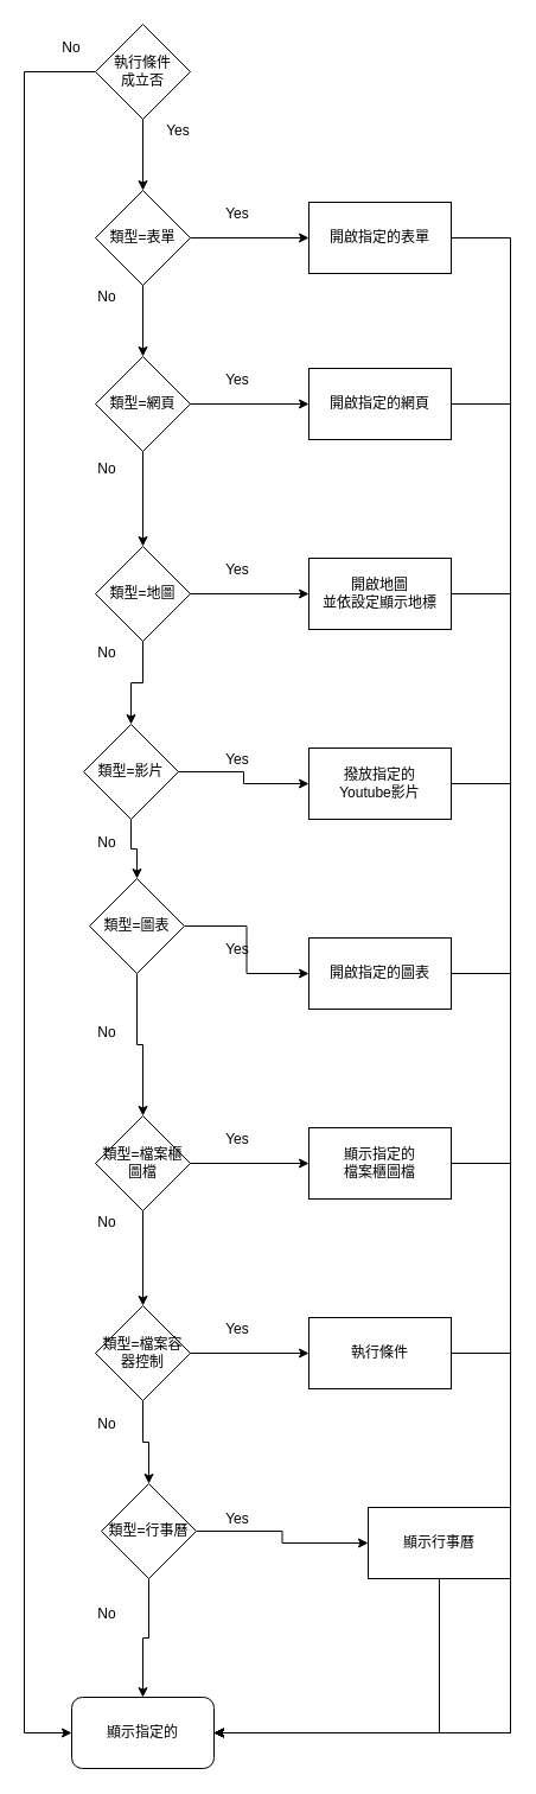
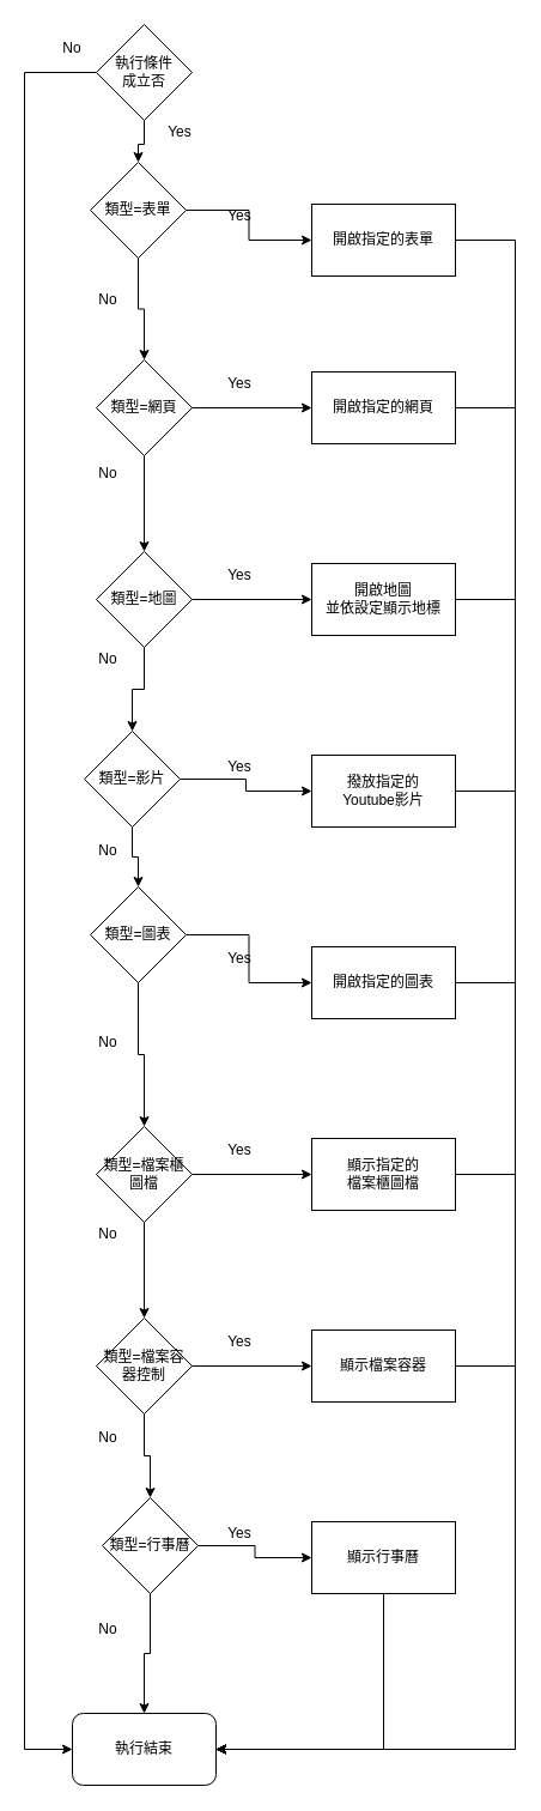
  <mxCell id="0" />
  <mxCell id="1" parent="0" />
  <mxCell id="2" value="" style="edgeStyle=orthogonalEdgeStyle;rounded=0;orthogonalLoop=1;jettySize=auto;html=1;" parent="1" source="4" target="7" edge="1"><mxGeometry relative="1" as="geometry" /></mxCell>
  <mxCell id="3" style="edgeStyle=orthogonalEdgeStyle;rounded=0;orthogonalLoop=1;jettySize=auto;html=1;" parent="1" source="4" target="21" edge="1"><mxGeometry relative="1" as="geometry" /></mxCell>
- <mxCell id="4" value="類型=表單" style="rhombus;whiteSpace=wrap;html=1;" parent="1" vertex="1"><mxGeometry x="80" y="160" width="80" height="80" as="geometry" /></mxCell>
+ <mxCell id="4" value="類型=表單" style="rhombus;whiteSpace=wrap;html=1;" parent="1" vertex="1"><mxGeometry x="75" y="135" width="80" height="80" as="geometry" /></mxCell>
  <mxCell id="5" value="" style="edgeStyle=orthogonalEdgeStyle;rounded=0;orthogonalLoop=1;jettySize=auto;html=1;" parent="1" source="7" target="10" edge="1"><mxGeometry relative="1" as="geometry" /></mxCell>
  <mxCell id="6" value="" style="edgeStyle=orthogonalEdgeStyle;rounded=0;orthogonalLoop=1;jettySize=auto;html=1;" parent="1" source="7" target="23" edge="1"><mxGeometry relative="1" as="geometry" /></mxCell>
  <mxCell id="7" value="類型=網頁" style="rhombus;whiteSpace=wrap;html=1;" parent="1" vertex="1"><mxGeometry x="80" y="300" width="80" height="80" as="geometry" /></mxCell>
  <mxCell id="8" value="" style="edgeStyle=orthogonalEdgeStyle;rounded=0;orthogonalLoop=1;jettySize=auto;html=1;" parent="1" source="10" target="13" edge="1"><mxGeometry relative="1" as="geometry" /></mxCell>
  <mxCell id="9" value="" style="edgeStyle=orthogonalEdgeStyle;rounded=0;orthogonalLoop=1;jettySize=auto;html=1;" parent="1" source="10" target="25" edge="1"><mxGeometry relative="1" as="geometry" /></mxCell>
  <mxCell id="10" value="類型=地圖" style="rhombus;whiteSpace=wrap;html=1;" parent="1" vertex="1"><mxGeometry x="80" y="460" width="80" height="80" as="geometry" /></mxCell>
  <mxCell id="11" value="" style="edgeStyle=orthogonalEdgeStyle;rounded=0;orthogonalLoop=1;jettySize=auto;html=1;" parent="1" source="13" target="16" edge="1"><mxGeometry relative="1" as="geometry" /></mxCell>
  <mxCell id="12" value="" style="edgeStyle=orthogonalEdgeStyle;rounded=0;orthogonalLoop=1;jettySize=auto;html=1;" parent="1" source="13" target="27" edge="1"><mxGeometry relative="1" as="geometry" /></mxCell>
  <mxCell id="13" value="類型=影片" style="rhombus;whiteSpace=wrap;html=1;" parent="1" vertex="1"><mxGeometry x="70" y="610" width="80" height="80" as="geometry" /></mxCell>
  <mxCell id="14" value="" style="edgeStyle=orthogonalEdgeStyle;rounded=0;orthogonalLoop=1;jettySize=auto;html=1;" parent="1" source="16" target="19" edge="1"><mxGeometry relative="1" as="geometry" /></mxCell>
  <mxCell id="15" value="" style="edgeStyle=orthogonalEdgeStyle;rounded=0;orthogonalLoop=1;jettySize=auto;html=1;" parent="1" source="16" target="29" edge="1"><mxGeometry relative="1" as="geometry" /></mxCell>
  <mxCell id="16" value="類型=圖表" style="rhombus;whiteSpace=wrap;html=1;" parent="1" vertex="1"><mxGeometry x="75" y="740" width="80" height="80" as="geometry" /></mxCell>
  <mxCell id="17" value="" style="edgeStyle=orthogonalEdgeStyle;rounded=0;orthogonalLoop=1;jettySize=auto;html=1;" parent="1" source="19" target="32" edge="1"><mxGeometry relative="1" as="geometry" /></mxCell>
  <mxCell id="18" value="" style="edgeStyle=orthogonalEdgeStyle;rounded=0;orthogonalLoop=1;jettySize=auto;html=1;" parent="1" source="19" target="39" edge="1"><mxGeometry relative="1" as="geometry" /></mxCell>
  <mxCell id="19" value="類型=檔案櫃圖檔" style="rhombus;whiteSpace=wrap;html=1;" parent="1" vertex="1"><mxGeometry x="80" y="940" width="80" height="80" as="geometry" /></mxCell>
  <mxCell id="20" style="edgeStyle=orthogonalEdgeStyle;rounded=0;orthogonalLoop=1;jettySize=auto;html=1;entryX=1;entryY=0.5;entryDx=0;entryDy=0;exitX=1;exitY=0.5;exitDx=0;exitDy=0;" edge="1" parent="1" source="21" target="42"><mxGeometry relative="1" as="geometry"><Array as="points"><mxPoint x="430" y="200" /><mxPoint x="430" y="1460" /></Array></mxGeometry></mxCell>
  <mxCell id="21" value="開啟指定的表單" style="rounded=0;whiteSpace=wrap;html=1;" parent="1" vertex="1"><mxGeometry x="260" y="170" width="120" height="60" as="geometry" /></mxCell>
  <mxCell id="22" style="edgeStyle=orthogonalEdgeStyle;rounded=0;orthogonalLoop=1;jettySize=auto;html=1;entryX=1;entryY=0.5;entryDx=0;entryDy=0;exitX=1;exitY=0.5;exitDx=0;exitDy=0;" edge="1" parent="1" source="23" target="42"><mxGeometry relative="1" as="geometry"><Array as="points"><mxPoint x="430" y="340" /><mxPoint x="430" y="1460" /></Array></mxGeometry></mxCell>
  <mxCell id="23" value="開啟指定的網頁" style="whiteSpace=wrap;html=1;" parent="1" vertex="1"><mxGeometry x="260" y="310" width="120" height="60" as="geometry" /></mxCell>
  <mxCell id="24" style="edgeStyle=orthogonalEdgeStyle;rounded=0;orthogonalLoop=1;jettySize=auto;html=1;entryX=1;entryY=0.5;entryDx=0;entryDy=0;exitX=1;exitY=0.5;exitDx=0;exitDy=0;" edge="1" parent="1" source="25" target="42"><mxGeometry relative="1" as="geometry"><Array as="points"><mxPoint x="430" y="500" /><mxPoint x="430" y="1460" /></Array></mxGeometry></mxCell>
  <mxCell id="25" value="開啟地圖&lt;br&gt;並依設定顯示地標" style="whiteSpace=wrap;html=1;" parent="1" vertex="1"><mxGeometry x="260" y="470" width="120" height="60" as="geometry" /></mxCell>
  <mxCell id="26" style="edgeStyle=orthogonalEdgeStyle;rounded=0;orthogonalLoop=1;jettySize=auto;html=1;entryX=1;entryY=0.5;entryDx=0;entryDy=0;" edge="1" parent="1" source="27" target="42"><mxGeometry relative="1" as="geometry"><Array as="points"><mxPoint x="430" y="660" /><mxPoint x="430" y="1460" /></Array></mxGeometry></mxCell>
  <mxCell id="27" value="撥放指定的&lt;br&gt;Youtube影片" style="whiteSpace=wrap;html=1;" parent="1" vertex="1"><mxGeometry x="260" y="630" width="120" height="60" as="geometry" /></mxCell>
  <mxCell id="28" style="edgeStyle=orthogonalEdgeStyle;rounded=0;orthogonalLoop=1;jettySize=auto;html=1;entryX=1;entryY=0.5;entryDx=0;entryDy=0;" edge="1" parent="1" source="29" target="42"><mxGeometry relative="1" as="geometry"><Array as="points"><mxPoint x="430" y="820" /><mxPoint x="430" y="1460" /></Array></mxGeometry></mxCell>
  <mxCell id="29" value="開啟指定的圖表" style="whiteSpace=wrap;html=1;" parent="1" vertex="1"><mxGeometry x="260" y="790" width="120" height="60" as="geometry" /></mxCell>
  <mxCell id="30" value="" style="edgeStyle=orthogonalEdgeStyle;rounded=0;orthogonalLoop=1;jettySize=auto;html=1;" parent="1" source="32" target="35" edge="1"><mxGeometry relative="1" as="geometry" /></mxCell>
  <mxCell id="31" value="" style="edgeStyle=orthogonalEdgeStyle;rounded=0;orthogonalLoop=1;jettySize=auto;html=1;" parent="1" source="32" target="41" edge="1"><mxGeometry relative="1" as="geometry" /></mxCell>
  <mxCell id="32" value="類型=檔案容器控制" style="rhombus;whiteSpace=wrap;html=1;" parent="1" vertex="1"><mxGeometry x="80" y="1100" width="80" height="80" as="geometry" /></mxCell>
  <mxCell id="33" value="" style="edgeStyle=orthogonalEdgeStyle;rounded=0;orthogonalLoop=1;jettySize=auto;html=1;" parent="1" source="35" target="37" edge="1"><mxGeometry relative="1" as="geometry" /></mxCell>
  <mxCell id="34" style="edgeStyle=orthogonalEdgeStyle;rounded=0;orthogonalLoop=1;jettySize=auto;html=1;" parent="1" source="35" target="42" edge="1"><mxGeometry relative="1" as="geometry" /></mxCell>
  <mxCell id="35" value="類型=行事曆" style="rhombus;whiteSpace=wrap;html=1;" parent="1" vertex="1"><mxGeometry x="85" y="1250" width="80" height="80" as="geometry" /></mxCell>
  <mxCell id="36" style="edgeStyle=orthogonalEdgeStyle;rounded=0;orthogonalLoop=1;jettySize=auto;html=1;entryX=1;entryY=0.5;entryDx=0;entryDy=0;exitX=0.5;exitY=1;exitDx=0;exitDy=0;" parent="1" source="37" target="42" edge="1"><mxGeometry relative="1" as="geometry" /></mxCell>
- <mxCell id="37" value="顯示行事曆" style="whiteSpace=wrap;html=1;" parent="1" vertex="1"><mxGeometry x="310" y="1270" width="120" height="60" as="geometry" /></mxCell>
+ <mxCell id="37" value="顯示行事曆" style="whiteSpace=wrap;html=1;" parent="1" vertex="1"><mxGeometry x="260" y="1270" width="120" height="60" as="geometry" /></mxCell>
  <mxCell id="38" style="edgeStyle=orthogonalEdgeStyle;rounded=0;orthogonalLoop=1;jettySize=auto;html=1;entryX=1;entryY=0.5;entryDx=0;entryDy=0;exitX=1;exitY=0.5;exitDx=0;exitDy=0;" edge="1" parent="1" source="39" target="42"><mxGeometry relative="1" as="geometry"><Array as="points"><mxPoint x="430" y="980" /><mxPoint x="430" y="1460" /></Array></mxGeometry></mxCell>
  <mxCell id="39" value="顯示指定的&lt;br&gt;檔案櫃圖檔" style="whiteSpace=wrap;html=1;" parent="1" vertex="1"><mxGeometry x="260" y="950" width="120" height="60" as="geometry" /></mxCell>
  <mxCell id="40" style="edgeStyle=orthogonalEdgeStyle;rounded=0;orthogonalLoop=1;jettySize=auto;html=1;entryX=1;entryY=0.5;entryDx=0;entryDy=0;" edge="1" parent="1" source="41" target="42"><mxGeometry relative="1" as="geometry"><Array as="points"><mxPoint x="430" y="1140" /><mxPoint x="430" y="1460" /></Array></mxGeometry></mxCell>
- <mxCell id="41" value="執行條件" style="whiteSpace=wrap;html=1;" parent="1" vertex="1"><mxGeometry x="260" y="1110" width="120" height="60" as="geometry" /></mxCell>
- <mxCell id="42" value="顯示指定的" style="rounded=1;whiteSpace=wrap;html=1;" parent="1" vertex="1"><mxGeometry x="60" y="1430" width="120" height="60" as="geometry" /></mxCell>
+ <mxCell id="41" value="顯示檔案容器" style="whiteSpace=wrap;html=1;" parent="1" vertex="1"><mxGeometry x="260" y="1110" width="120" height="60" as="geometry" /></mxCell>
+ <mxCell id="42" value="執行結束" style="rounded=1;whiteSpace=wrap;html=1;" parent="1" vertex="1"><mxGeometry x="60" y="1430" width="120" height="60" as="geometry" /></mxCell>
  <mxCell id="43" style="edgeStyle=orthogonalEdgeStyle;rounded=0;orthogonalLoop=1;jettySize=auto;html=1;" parent="1" source="45" target="4" edge="1"><mxGeometry relative="1" as="geometry" /></mxCell>
  <mxCell id="44" style="edgeStyle=orthogonalEdgeStyle;rounded=0;orthogonalLoop=1;jettySize=auto;html=1;entryX=0;entryY=0.5;entryDx=0;entryDy=0;exitX=0;exitY=0.5;exitDx=0;exitDy=0;" parent="1" source="45" target="42" edge="1"><mxGeometry relative="1" as="geometry"><Array as="points"><mxPoint x="20" y="60" /><mxPoint x="20" y="1460" /></Array></mxGeometry></mxCell>
  <mxCell id="45" value="執行條件&lt;br&gt;成立否" style="rhombus;whiteSpace=wrap;html=1;" parent="1" vertex="1"><mxGeometry x="80" y="20" width="80" height="80" as="geometry" /></mxCell>
  <mxCell id="46" value="Yes" style="text;html=1;strokeColor=none;fillColor=none;align=center;verticalAlign=middle;whiteSpace=wrap;rounded=0;" vertex="1" parent="1"><mxGeometry x="130" y="100" width="40" height="20" as="geometry" /></mxCell>
  <mxCell id="47" value="Yes" style="text;html=1;strokeColor=none;fillColor=none;align=center;verticalAlign=middle;whiteSpace=wrap;rounded=0;" vertex="1" parent="1"><mxGeometry x="180" y="170" width="40" height="20" as="geometry" /></mxCell>
  <mxCell id="48" value="Yes" style="text;html=1;strokeColor=none;fillColor=none;align=center;verticalAlign=middle;whiteSpace=wrap;rounded=0;" vertex="1" parent="1"><mxGeometry x="180" y="310" width="40" height="20" as="geometry" /></mxCell>
  <mxCell id="49" value="Yes" style="text;html=1;strokeColor=none;fillColor=none;align=center;verticalAlign=middle;whiteSpace=wrap;rounded=0;" vertex="1" parent="1"><mxGeometry x="180" y="470" width="40" height="20" as="geometry" /></mxCell>
  <mxCell id="50" value="Yes" style="text;html=1;strokeColor=none;fillColor=none;align=center;verticalAlign=middle;whiteSpace=wrap;rounded=0;" vertex="1" parent="1"><mxGeometry x="180" y="630" width="40" height="20" as="geometry" /></mxCell>
  <mxCell id="51" value="Yes" style="text;html=1;strokeColor=none;fillColor=none;align=center;verticalAlign=middle;whiteSpace=wrap;rounded=0;" vertex="1" parent="1"><mxGeometry x="180" y="790" width="40" height="20" as="geometry" /></mxCell>
  <mxCell id="52" value="Yes" style="text;html=1;strokeColor=none;fillColor=none;align=center;verticalAlign=middle;whiteSpace=wrap;rounded=0;" vertex="1" parent="1"><mxGeometry x="180" y="950" width="40" height="20" as="geometry" /></mxCell>
  <mxCell id="53" value="Yes" style="text;html=1;strokeColor=none;fillColor=none;align=center;verticalAlign=middle;whiteSpace=wrap;rounded=0;" vertex="1" parent="1"><mxGeometry x="180" y="1110" width="40" height="20" as="geometry" /></mxCell>
  <mxCell id="54" value="Yes" style="text;html=1;strokeColor=none;fillColor=none;align=center;verticalAlign=middle;whiteSpace=wrap;rounded=0;" vertex="1" parent="1"><mxGeometry x="180" y="1270" width="40" height="20" as="geometry" /></mxCell>
  <mxCell id="55" value="No" style="text;html=1;strokeColor=none;fillColor=none;align=center;verticalAlign=middle;whiteSpace=wrap;rounded=0;" vertex="1" parent="1"><mxGeometry x="40" y="30" width="40" height="20" as="geometry" /></mxCell>
  <mxCell id="56" value="No" style="text;html=1;strokeColor=none;fillColor=none;align=center;verticalAlign=middle;whiteSpace=wrap;rounded=0;" vertex="1" parent="1"><mxGeometry x="70" y="240" width="40" height="20" as="geometry" /></mxCell>
  <mxCell id="57" value="No" style="text;html=1;strokeColor=none;fillColor=none;align=center;verticalAlign=middle;whiteSpace=wrap;rounded=0;" vertex="1" parent="1"><mxGeometry x="70" y="385" width="40" height="20" as="geometry" /></mxCell>
  <mxCell id="58" value="No" style="text;html=1;strokeColor=none;fillColor=none;align=center;verticalAlign=middle;whiteSpace=wrap;rounded=0;" vertex="1" parent="1"><mxGeometry x="70" y="540" width="40" height="20" as="geometry" /></mxCell>
  <mxCell id="59" value="No" style="text;html=1;strokeColor=none;fillColor=none;align=center;verticalAlign=middle;whiteSpace=wrap;rounded=0;" vertex="1" parent="1"><mxGeometry x="70" y="700" width="40" height="20" as="geometry" /></mxCell>
  <mxCell id="60" value="No" style="text;html=1;strokeColor=none;fillColor=none;align=center;verticalAlign=middle;whiteSpace=wrap;rounded=0;" vertex="1" parent="1"><mxGeometry x="70" y="860" width="40" height="20" as="geometry" /></mxCell>
  <mxCell id="61" value="No" style="text;html=1;strokeColor=none;fillColor=none;align=center;verticalAlign=middle;whiteSpace=wrap;rounded=0;" vertex="1" parent="1"><mxGeometry x="70" y="1020" width="40" height="20" as="geometry" /></mxCell>
  <mxCell id="62" value="No" style="text;html=1;strokeColor=none;fillColor=none;align=center;verticalAlign=middle;whiteSpace=wrap;rounded=0;" vertex="1" parent="1"><mxGeometry x="70" y="1190" width="40" height="20" as="geometry" /></mxCell>
  <mxCell id="63" value="No" style="text;html=1;strokeColor=none;fillColor=none;align=center;verticalAlign=middle;whiteSpace=wrap;rounded=0;" vertex="1" parent="1"><mxGeometry x="70" y="1350" width="40" height="20" as="geometry" /></mxCell>
